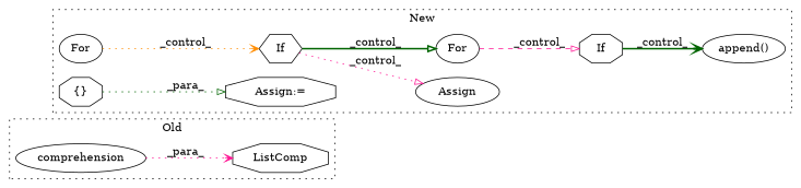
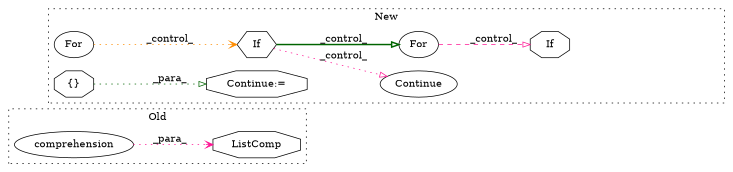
  digraph {
    rankdir=LR
    node [a=96 l=3 shape=ellipse]
    edge [arrowhead=onormal color=deeppink style=dotted]
    n1 [a=106 l=156 label=ListComp s=1988 shape=octagon]
    n2 [a=45 label=comprehension s=2054]
-   n3 [a=43 l=8 label=Assign s=2347]
+   n3 [a=43 l=8 label=Continue s=2347]
    n4 [label=If s=2052 shape=hexagon]
    n5 [a=107 l="4,15" label=For s="2015,2037"]
-   n6 [a=75 l="13,1" label="append()" s="2291,2329"]
    n7 [a=59 l="2,1" label="{}" s="2004,2004" shape=octagon]
-   n8 [a=68 label="Assign:=" s=2001 shape=octagon]
+   n8 [a=68 label="Continue:=" s=2001 shape=octagon]
    n9 [label=If s=2241 shape=octagon]
    n10 [a=107 l="4,22" label=For s="2190,2219"]
    subgraph cluster_1 {
      label=Old
      style=dotted
      n1
      n2
    }
    subgraph cluster_2 {
      label=New
      style=dotted
      n3
      n4
      n5
-     n6
      n7
      n8
      n9
      n10
    }
    n2 -> n1 [arrowhead=vee label=_para_]
    n4 -> n3 [label=_control_]
    n4 -> n10 [color=darkgreen label=_control_ style=bold]
    n5 -> n4 [arrowhead=vee color=darkorange label=_control_]
    n7 -> n8 [color=darkgreen label=_para_]
-   n9 -> n6 [arrowhead=vee color=darkgreen label=_control_ style=bold]
    n10 -> n9 [label=_control_ style=dashed]
  }
